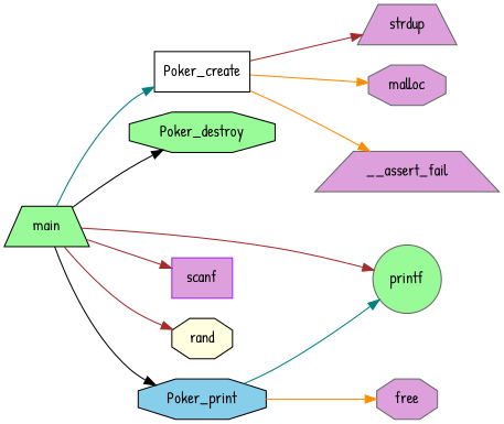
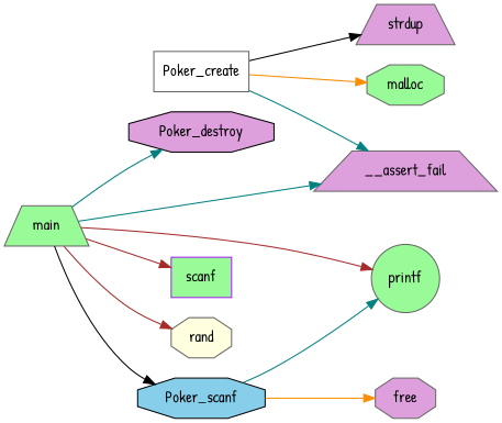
  digraph {
    fontname="Patrick Hand"
    rankdir=LR
    node [color=gray40 fillcolor=palegreen fontname="Patrick Hand" shape=octagon style=filled]
    edge [color=teal fontname="Patrick Hand"]
-   main [color=black shape=trapezium]
-   Poker_create [color=black fillcolor=white shape=box]
-   Poker_destroy [color=black]
+   main [shape=trapezium]
+   Poker_create [fillcolor=white shape=box]
+   Poker_destroy [color=black fillcolor=plum]
    printf [shape=circle]
-   Poker_print [color=black fillcolor=skyblue]
-   scanf [color=purple fillcolor=plum shape=box]
-   rand [color=black fillcolor=lightyellow]
-   malloc [fillcolor=plum]
+   Poker_print [color=black fillcolor=skyblue label=Poker_scanf]
+   scanf [color=purple shape=box]
+   rand [fillcolor=lightyellow]
+   malloc
    __assert_fail [fillcolor=plum shape=trapezium]
    strdup [fillcolor=plum shape=trapezium]
    free [fillcolor=plum]
-   main -> Poker_create
-   main -> Poker_destroy [color=black]
+   main -> __assert_fail
+   main -> Poker_destroy
    main -> printf [color=brown]
    main -> Poker_print [color=black]
    main -> scanf [color=brown]
    main -> rand [color=brown]
    Poker_create -> malloc [color=darkorange]
-   Poker_create -> __assert_fail [color=darkorange]
-   Poker_create -> strdup [color=brown]
+   Poker_create -> __assert_fail
+   Poker_create -> strdup [color=black]
    Poker_print -> printf
    Poker_print -> free [color=darkorange]
  }
